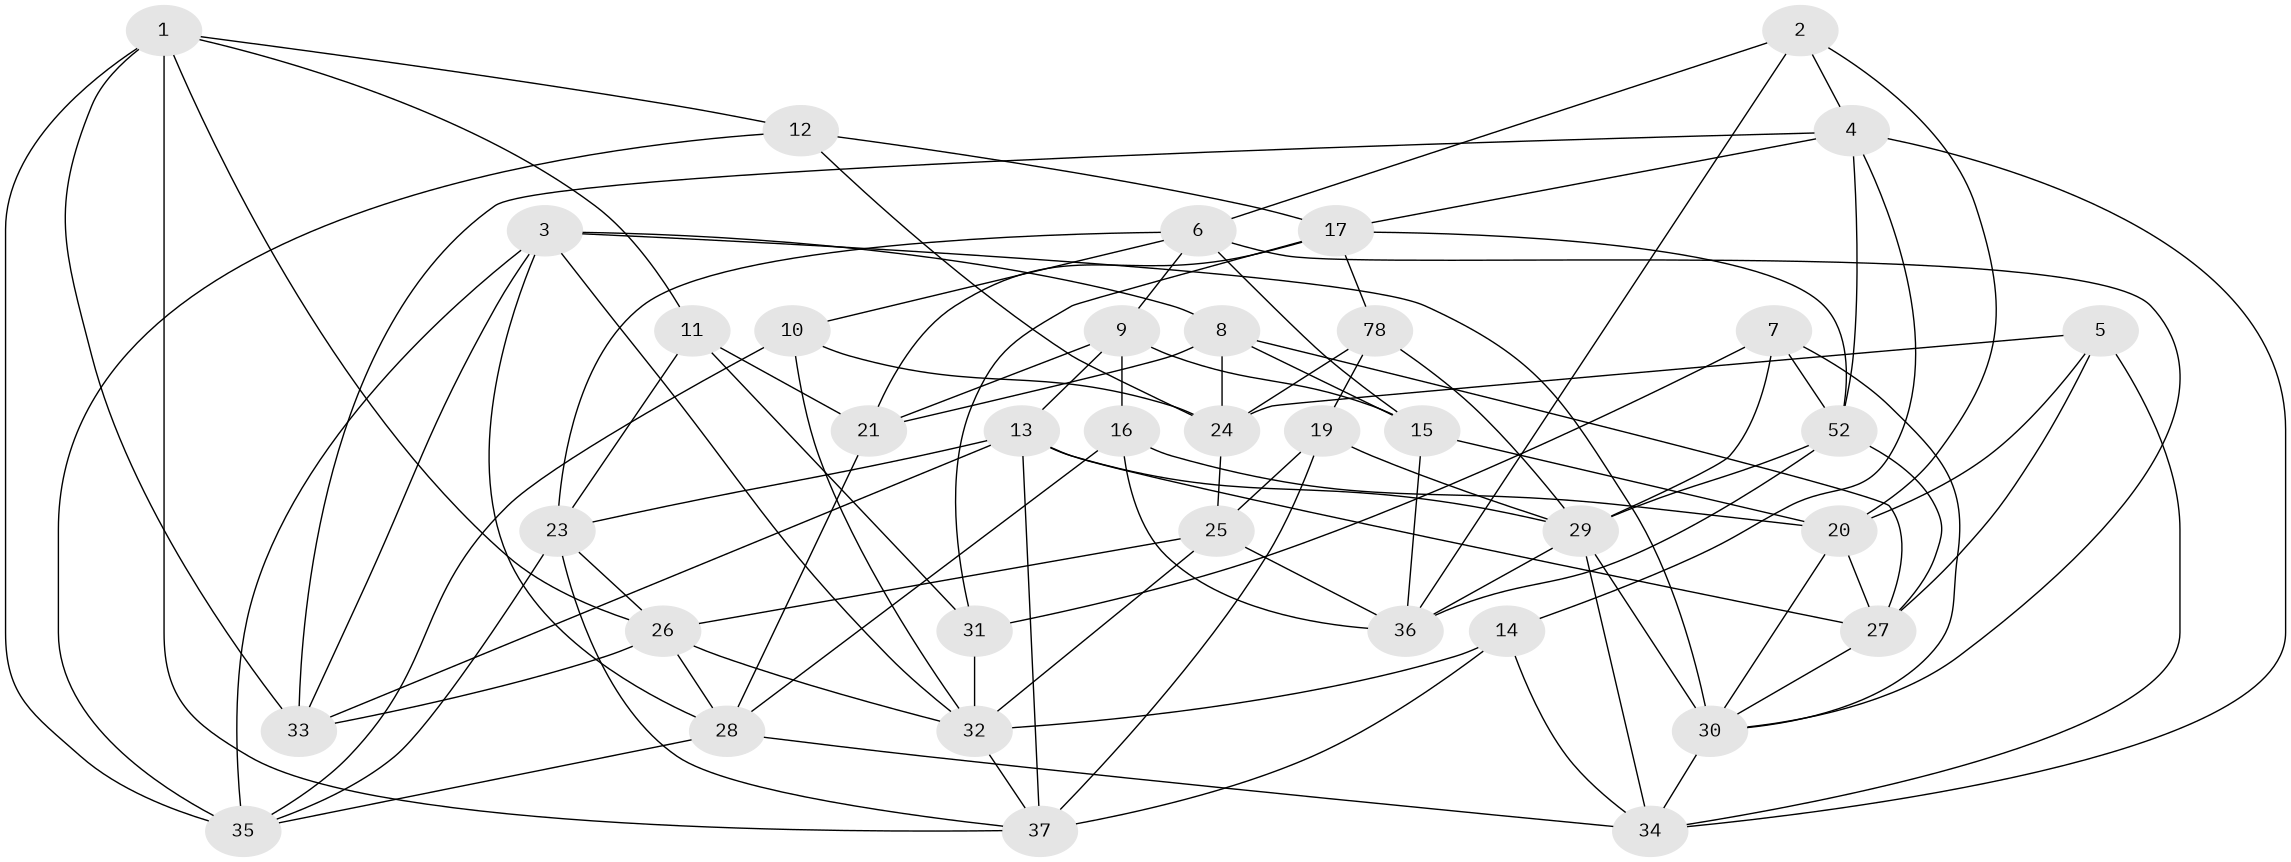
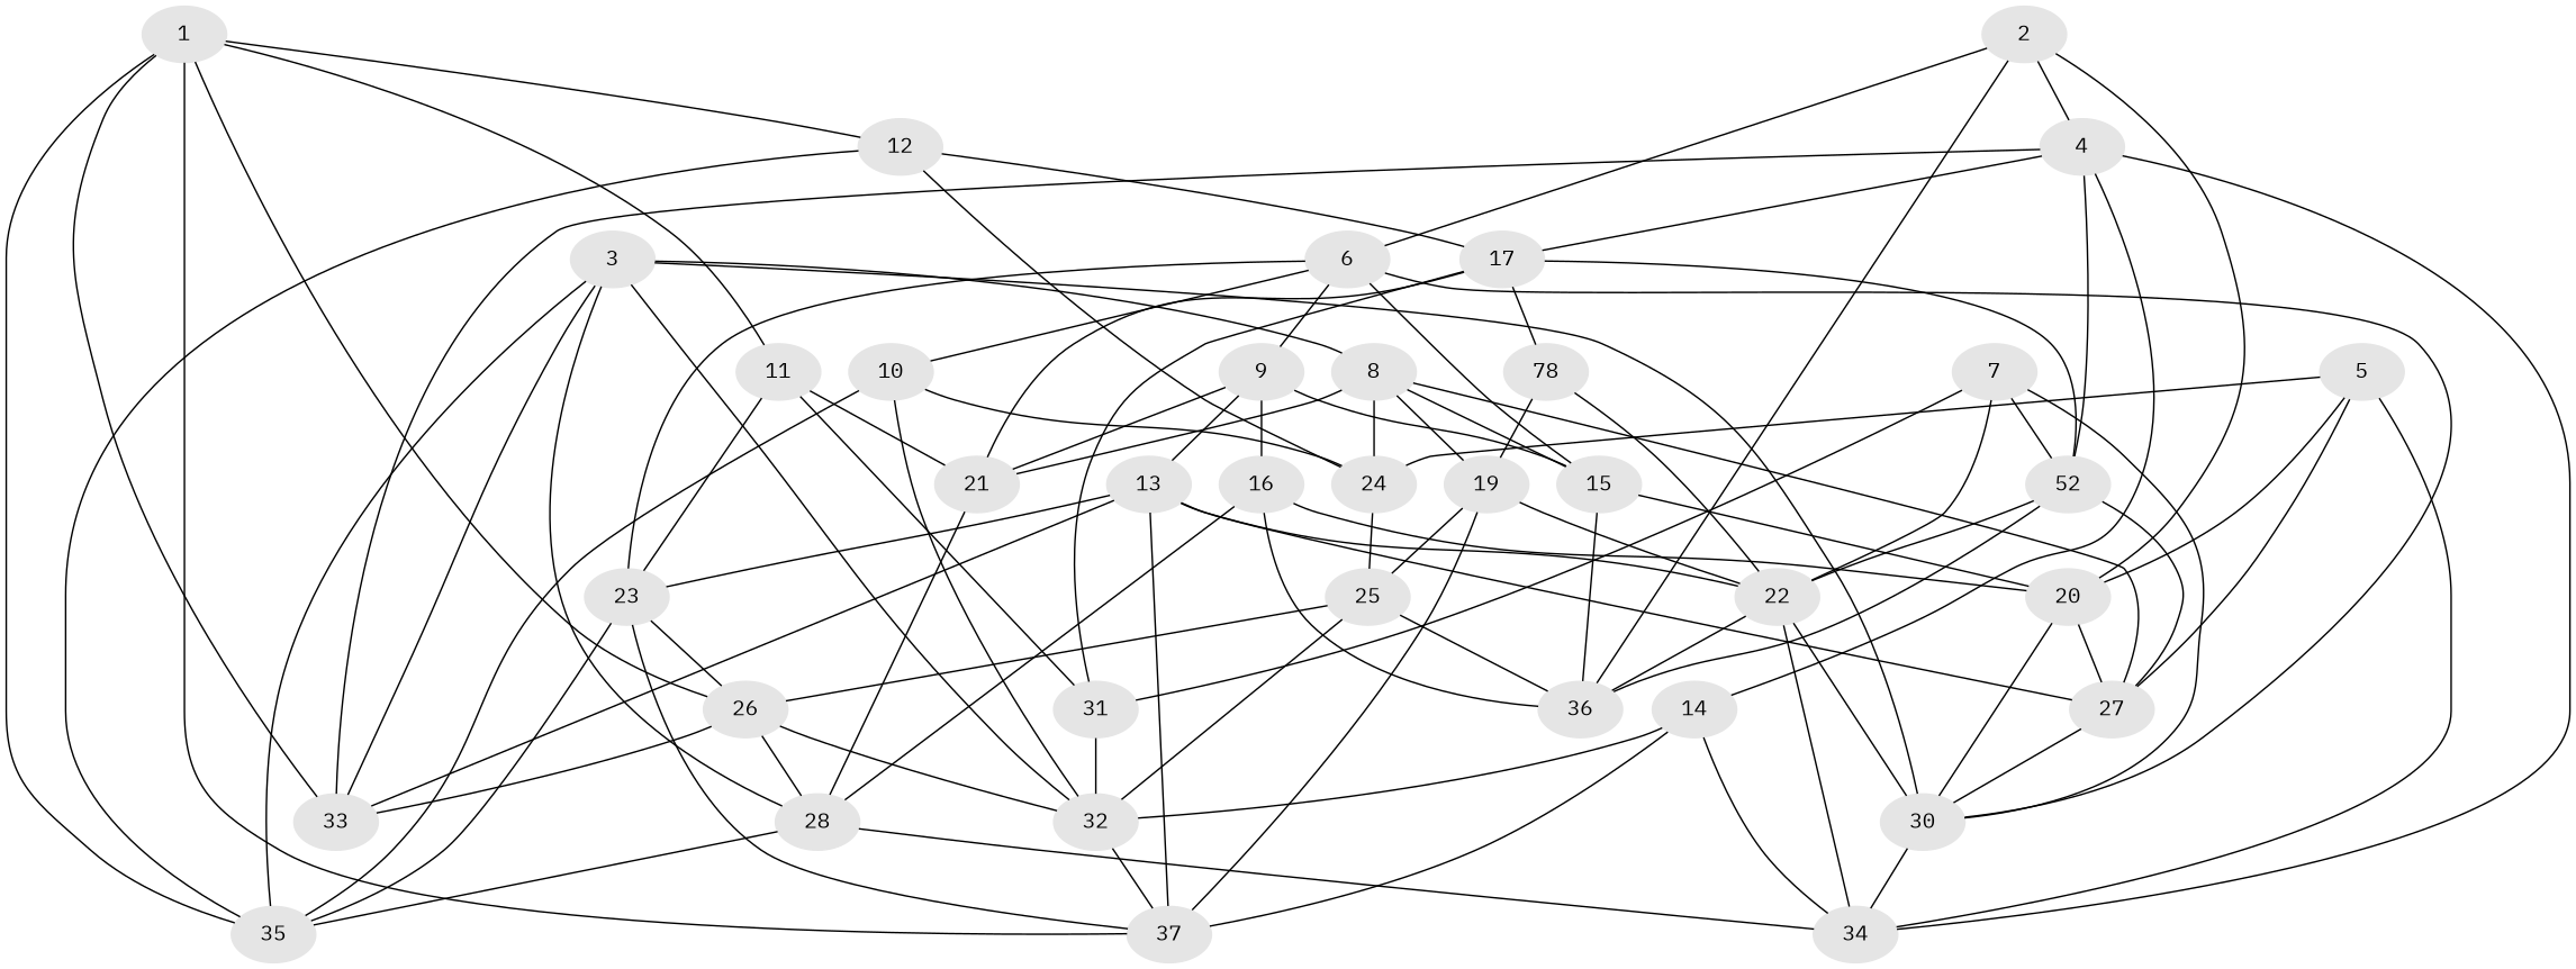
  graph {
    fontname="IBM Plex Mono"
    node [color=gray90 fontname="IBM Plex Mono" style=filled]
    edge [fontname="IBM Plex Mono" weight=1.0]
    1
    12
    26
    33
    35
    37
    11
    17
    24
    28
    32
    31
    2
    4
    6
    20
    36
    14
    n19 [label=52]
    34
    30
    9
    10
    15
    23
    27
    3
    8
    19
    21
    n31 [label=78]
-   29
+   29 [label=22]
    5
    25
    13
    16
    7
    1 -- 12
    1 -- 26
    1 -- 33
    1 -- 35
    1 -- 37
    1 -- 11
    12 -- 35
    12 -- 17
    12 -- 24
    26 -- 33
    26 -- 28
    26 -- 32
    11 -- 31
    11 -- 23
    11 -- 21 [weight=2.0]
    17 -- 31
    17 -- n19
    17 -- 21
    17 -- n31
    24 -- 25
    28 -- 35
    28 -- 34
    32 -- 37
    31 -- 32 [weight=4.0]
    2 -- 4
    2 -- 6
    2 -- 20
    2 -- 36
    4 -- 33
    4 -- 17
    4 -- 14
    4 -- n19
    4 -- 34
    6 -- 30
    6 -- 9
    6 -- 10
    6 -- 15
    6 -- 23
    20 -- 30
    20 -- 27
    14 -- 37
    14 -- 32
    14 -- 34
    n19 -- 36
    n19 -- 27
    n19 -- 29
    30 -- 34
    9 -- 15 [weight=2.0]
    9 -- 21
    9 -- 13
    9 -- 16
    10 -- 35
    10 -- 24
    10 -- 32
    15 -- 20
    15 -- 36
    23 -- 26
    23 -- 35
    23 -- 37
    27 -- 30
    3 -- 33 [weight=2.0]
    3 -- 35
    3 -- 28
    3 -- 32
    3 -- 30 [weight=2.0]
    3 -- 8
    8 -- 24
    8 -- 15
    8 -- 27
+   8 -- 19
    8 -- 21
    19 -- 37
    19 -- 29
    19 -- 25 [weight=2.0]
    21 -- 28
-   n31 -- 24
    n31 -- 19
    n31 -- 29
    29 -- 36
    29 -- 34
    29 -- 30 [weight=3.0]
    5 -- 24
    5 -- 20
    5 -- 34
    5 -- 27
    25 -- 26
    25 -- 32
    25 -- 36
    13 -- 33
    13 -- 37
    13 -- 23
    13 -- 27
    13 -- 29
    16 -- 28
    16 -- 20
    16 -- 36
    7 -- 31
    7 -- n19
    7 -- 30
    7 -- 29
  }
